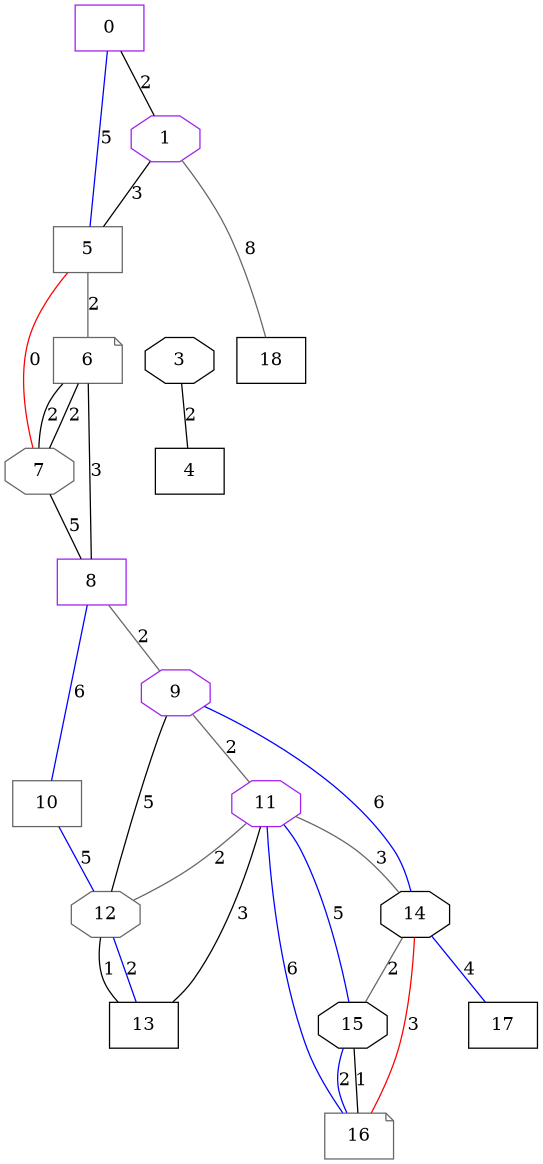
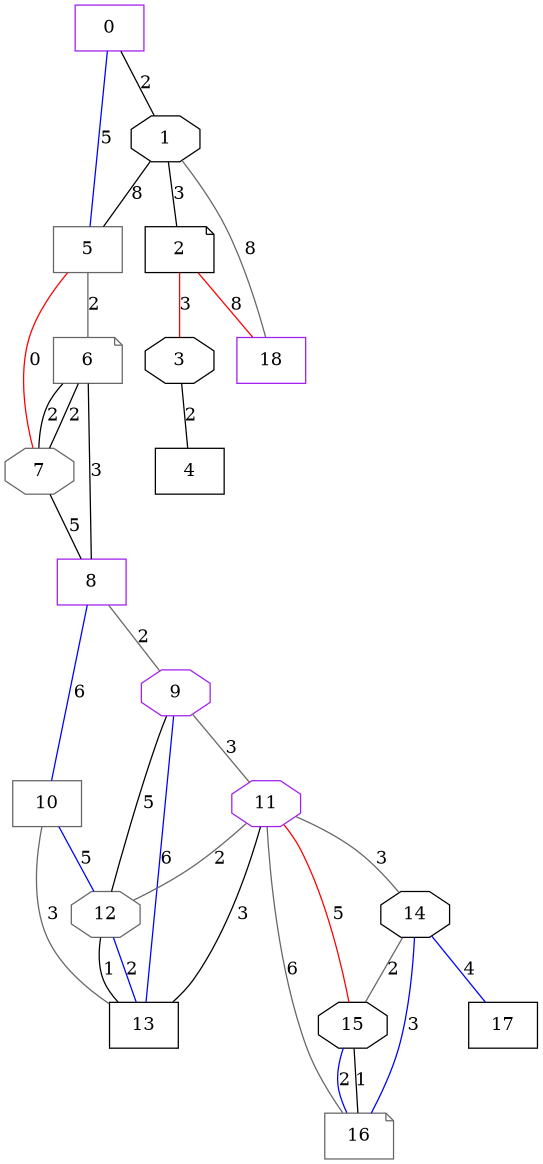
  graph {
    fontname="DejaVu Serif"
    node [color=black fontname="DejaVu Serif" shape=box weight=1]
    edge [color=black fontname="DejaVu Serif"]
    0 [color=purple]
-   1 [color=purple shape=octagon]
+   1 [shape=octagon]
    5 [color=gray40]
-   18 [weight=4]
+   2 [shape=note]
+   18 [color=purple weight=4]
    6 [color=gray40 shape=note]
    7 [color=gray40 shape=octagon]
    3 [shape=octagon]
    4
    8 [color=purple]
    9 [color=purple shape=octagon]
    10 [color=gray40]
    11 [color=purple shape=octagon]
    12 [color=gray40 shape=octagon]
    13
    14 [shape=octagon]
    15 [shape=octagon]
    16 [color=gray40 shape=note]
    17
    0 -- 1 [label=2]
    0 -- 5 [color=blue label=5]
-   1 -- 5 [label=3]
+   1 -- 5 [label=8]
+   1 -- 2 [label=3]
    1 -- 18 [color=gray40 label=8]
    5 -- 6 [color=gray40 label=2]
    5 -- 7 [color=red label=0]
+   2 -- 18 [color=red label=8]
+   2 -- 3 [color=red label=3]
    6 -- 7 [label=2]
    6 -- 7 [label=2]
    6 -- 8 [label=3]
    7 -- 8 [label=5]
    3 -- 4 [label=2]
    8 -- 9 [color=gray40 label=2]
    8 -- 10 [color=blue label=6]
-   9 -- 11 [color=gray40 label=2]
+   9 -- 11 [color=gray40 label=3]
    9 -- 12 [label=5]
-   9 -- 14 [color=blue label=6]
+   9 -- 13 [color=blue label=6]
    10 -- 12 [color=blue label=5]
+   10 -- 13 [color=gray40 label=3]
    11 -- 12 [color=gray40 label=2]
    11 -- 13 [label=3]
    11 -- 14 [color=gray40 label=3]
-   11 -- 15 [color=blue label=5]
-   11 -- 16 [color=blue label=6]
+   11 -- 15 [color=red label=5]
+   11 -- 16 [color=gray40 label=6]
    12 -- 13 [label=1]
    12 -- 13 [color=blue label=2]
    14 -- 15 [color=gray40 label=2]
-   14 -- 16 [color=red label=3]
+   14 -- 16 [color=blue label=3]
    14 -- 17 [color=blue label=4]
    15 -- 16 [label=1]
    15 -- 16 [color=blue label=2]
  }
